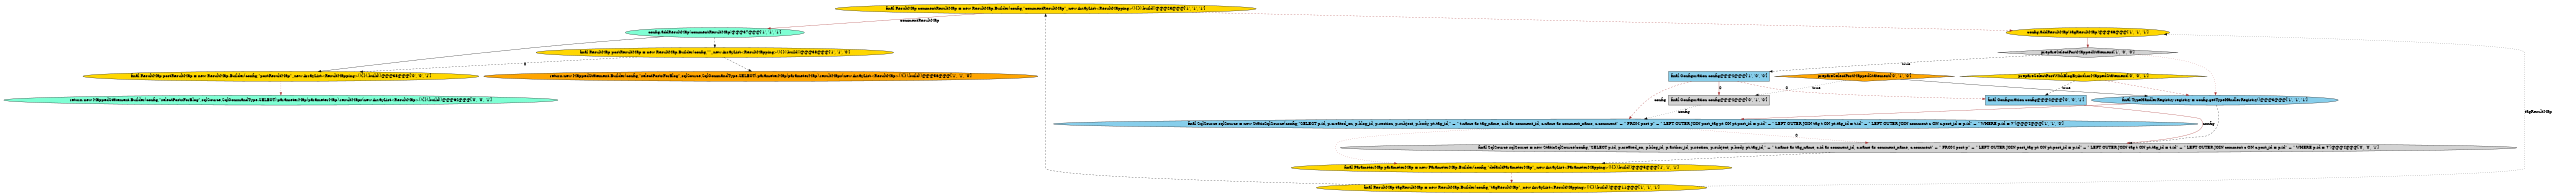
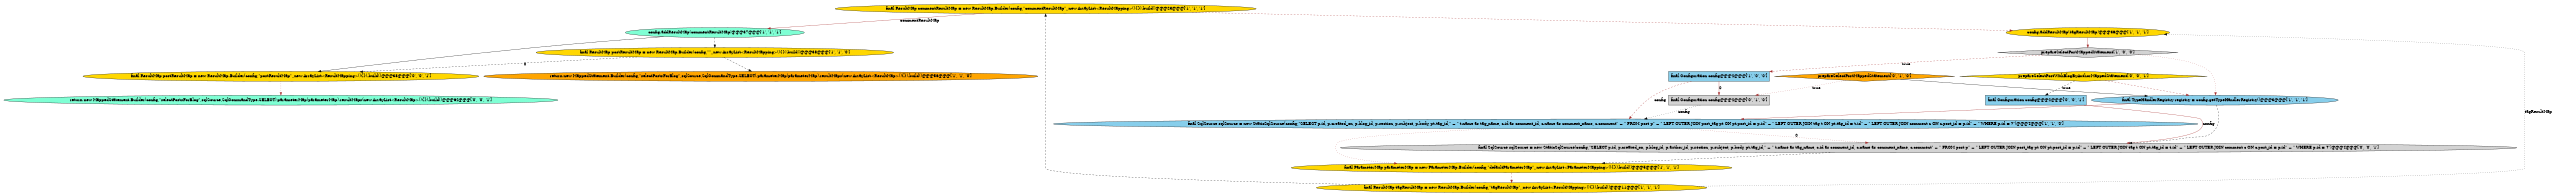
  digraph {
    node [fillcolor=gold shape=ellipse style=filled]
    edge [color=brown style=dashed]
    n1 [fillcolor=orange label="return new MappedStatement.Builder(config,\"selectPostsForBlog\",sqlSource,SqlCommandType.SELECT).parameterMap(parameterMap).resultMaps(new ArrayList<ResultMap>(){}).build()@@@56@@@['1', '1', '0']"]
    n2 [label="final ResultMap commentResultMap = new ResultMap.Builder(config,\"commentResultMap\",,new ArrayList<ResultMapping>(){}).build()@@@23@@@['1', '1', '1']"]
    n3 [fillcolor=aquamarine label="config.addResultMap(commentResultMap)@@@37@@@['1', '1', '1']"]
    n4 [label="config.addResultMap(tagResultMap)@@@36@@@['1', '1', '1']"]
    n5 [label="final ResultMap postResultMap = new ResultMap.Builder(config,\"postResultMap\",,new ArrayList<ResultMapping>(){}).build()@@@38@@@['0', '0', '1']"]
    n6 [label="final ResultMap postResultMap = new ResultMap.Builder(config,\"\",,new ArrayList<ResultMapping>(){}).build()@@@38@@@['1', '1', '0']"]
    n7 [fillcolor=lightgrey label="prepareSelectPostMappedStatement['1', '0', '0']" shape=diamond]
    n8 [fillcolor=lightgrey label="final SqlSource sqlSource = new StaticSqlSource(config,\"SELECT p.id, p.created_on, p.blog_id, p.author_id, p.section, p.subject, p.body, pt.tag_id,\" + \" t.name as tag_name, c.id as comment_id, c.name as comment_name, c.comment\" + \" FROM post p\" + \" LEFT OUTER JOIN post_tag pt ON pt.post_id = p.id\" + \" LEFT OUTER JOIN tag t ON pt.tag_id = t.id\" + \" LEFT OUTER JOIN comment c ON c.post_id = p.id\" + \" WHERE p.id = ?\")@@@4@@@['0', '0', '1']"]
    n9 [label="final ParameterMap parameterMap = new ParameterMap.Builder(config,\"defaultParameterMap\",,new ArrayList<ParameterMapping>(){}).build()@@@5@@@['1', '1', '1']"]
    n10 [label="final ResultMap tagResultMap = new ResultMap.Builder(config,\"tagResultMap\",,new ArrayList<ResultMapping>(){}).build()@@@11@@@['1', '1', '1']"]
    n11 [fillcolor=aquamarine label="return new MappedStatement.Builder(config,\"selectPostsForBlog\",sqlSource,SqlCommandType.SELECT).parameterMap(parameterMap).resultMaps(new ArrayList<ResultMap>(){}).build()@@@62@@@['0', '0', '1']"]
    n12 [fillcolor=skyblue label="final Configuration config@@@2@@@['0', '0', '1']" shape=box]
    n13 [fillcolor=orange label="prepareSelectPostMappedStatement['0', '1', '0']" shape=diamond]
    n14 [fillcolor=skyblue label="final TypeHandlerRegistry registry = config.getTypeHandlerRegistry()@@@3@@@['1', '1', '1']"]
    n15 [fillcolor=lightgrey label="final Configuration config@@@2@@@['0', '1', '0']" shape=box]
    n16 [fillcolor=skyblue label="final SqlSource sqlSource = new StaticSqlSource(config,\"SELECT p.id, p.created_on, p.blog_id, p.section, p.subject, p.body, pt.tag_id,\" + \" t.name as tag_name, c.id as comment_id, c.name as comment_name, c.comment\" + \" FROM post p\" + \" LEFT OUTER JOIN post_tag pt ON pt.post_id = p.id\" + \" LEFT OUTER JOIN tag t ON pt.tag_id = t.id\" + \" LEFT OUTER JOIN comment c ON c.post_id = p.id\" + \" WHERE p.id = ?\")@@@4@@@['1', '1', '0']"]
    n17 [fillcolor=skyblue label="final Configuration config@@@2@@@['1', '0', '0']" shape=box]
    n18 [label="prepareSelectPostWithBlogByAuthorMappedStatement['0', '0', '1']" shape=diamond]
    n2 -> n3 [label=commentResultMap style=solid]
    n2 -> n4
    n3 -> n5 [color=black style=solid]
    n3 -> n6 [color=black]
    n4 -> n7 [style=solid]
    n5 -> n11 [style=dotted]
    n6 -> n1 [color=black]
    n6 -> n5 [color=black label=0]
    n7 -> n14 [style=dotted]
-   n7 -> n17 [color=black label=true]
+   n7 -> n17 [label=true]
    n8 -> n9 [color=black]
    n9 -> n10
    n10 -> n2 [color=black]
    n10 -> n4 [color=black label=tagResultMap style=dotted]
    n12 -> n8 [label=config style=solid]
    n13 -> n14 [color=black style=solid]
-   n13 -> n15 [color=black label=true style=dotted]
+   n13 -> n15 [label=true style=dotted]
    n14 -> n8 [color=black]
    n14 -> n16 [style=solid]
    n15 -> n16 [color=black label=config style=dotted]
    n16 -> n8 [label=0 style=dotted]
    n16 -> n9 [style=dotted]
-   n17 -> n12 [label=0]
    n17 -> n15 [label=0 style=solid]
    n17 -> n16 [label=config]
    n18 -> n12 [color=black label=true]
    n18 -> n14
  }
